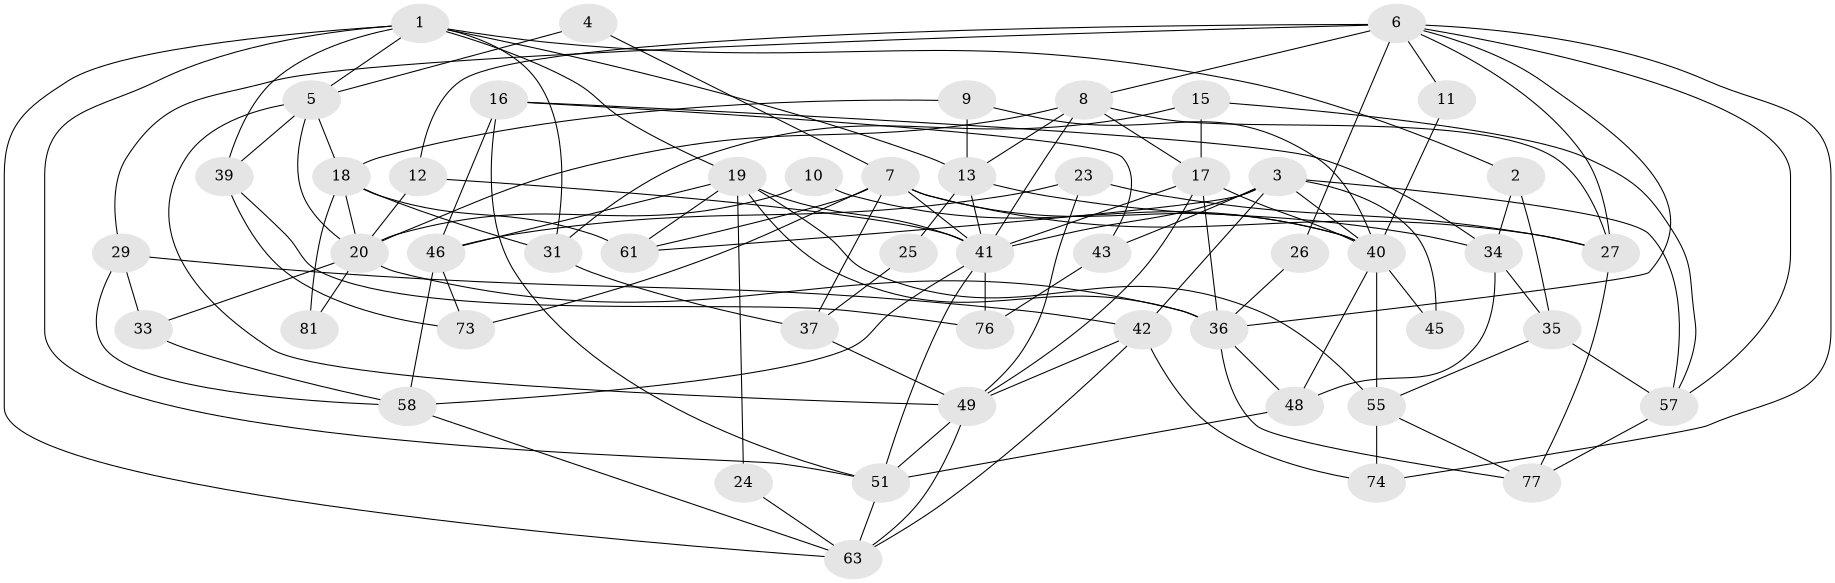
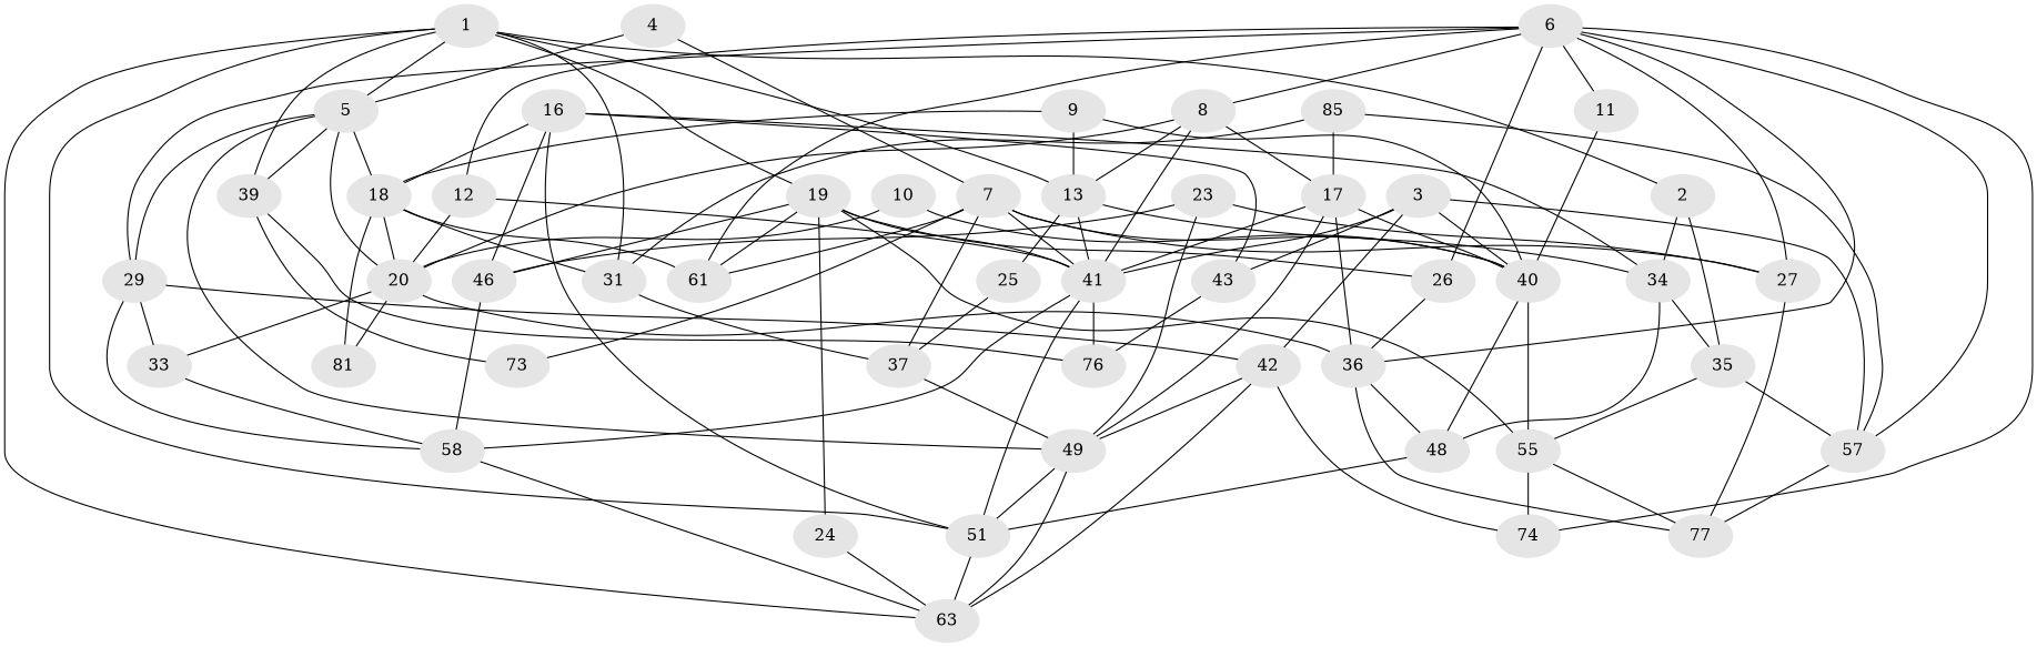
  graph {
    node [color=gray90 style=filled]
    1 [super="+28"]
    2
    13 [super="+50"]
    19 [super="+38"]
    31 [super="+56"]
    39
    51 [super="+70"]
    63 [super="+71"]
    5 [super="+59"]
    34 [super="+69"]
    35 [super="+47"]
    4 [super="+30"]
    7 [super="+75"]
    41 [super="+64"]
    25
    26
    61 [super="+66"]
    46 [super="+79"]
    24
    55 [super="+67"]
    37
    73
    76
    48 [super="+72"]
    57 [super="+78"]
    3 [super="+53"]
    40 [super="+60"]
    42
    43
-   45
    58
    49 [super="+54"]
    74
    77
    18 [super="+80"]
    20 [super="+32"]
    29 [super="+44"]
    27 [super="+65"]
    81
    36 [super="+68"]
    33 [super="+62"]
    6 [super="+22"]
    8 [super="+14"]
    11
    12
    17 [super="+52"]
    16 [super="+21"]
    9
    10
-   15
+   15 [label=85]
    23
    1 -- 2
    1 -- 13
    1 -- 19
    1 -- 31 [weight=2]
    1 -- 39
    1 -- 51
    1 -- 63
    1 -- 5 [weight=2]
    2 -- 34
    2 -- 35
    13 -- 34
    13 -- 41
    13 -- 25 [weight=2]
    19 -- 41
-   19 -- 36
+   19 -- 26
    19 -- 61
    19 -- 46
    19 -- 24
    19 -- 55 [weight=2]
    31 -- 37
    39 -- 73
    39 -- 76
    51 -- 63
    5 -- 39
    5 -- 49
    5 -- 18
    5 -- 20
+   5 -- 29
    34 -- 35
    34 -- 48
    35 -- 55
    35 -- 57
    4 -- 5
    4 -- 7
    7 -- 41
    7 -- 61
    7 -- 37 [weight=2]
    7 -- 73
    7 -- 40
    7 -- 27
    41 -- 51
    41 -- 76
    41 -- 58
    25 -- 37
    26 -- 36
-   46 -- 73
    46 -- 58
    24 -- 63
    55 -- 74
    55 -- 77
    37 -- 49
    48 -- 51
    57 -- 77
    3 -- 41
    3 -- 57
    3 -- 40 [weight=2]
    3 -- 42
    3 -- 43
-   3 -- 45
    40 -- 55
    40 -- 48
-   40 -- 45
    42 -- 63
    42 -- 49
    42 -- 74
    43 -- 76
    58 -- 63
    49 -- 51
    49 -- 63
    18 -- 31
    18 -- 61 [weight=2]
    18 -- 20
    18 -- 81
    20 -- 81
    20 -- 36
    20 -- 33
    29 -- 42
    29 -- 58
    29 -- 33
    27 -- 77
    36 -- 48
    36 -- 77
    33 -- 58
    6 -- 26
-   3 -- 61
+   6 -- 61
    6 -- 57
    6 -- 74
    6 -- 29
    6 -- 27
    6 -- 36
    6 -- 8
    6 -- 11
    6 -- 12
    8 -- 13
    8 -- 41
    8 -- 20
-   8 -- 27
    8 -- 17
    11 -- 40
    12 -- 41
    12 -- 20
    17 -- 41
    17 -- 40
    17 -- 49
    17 -- 36
    16 -- 51
    16 -- 34
    16 -- 46
    16 -- 43
+   16 -- 18
    9 -- 13
    9 -- 40
    9 -- 18
    10 -- 40
    10 -- 20
    15 -- 31
    15 -- 57
    15 -- 17
    23 -- 46
    23 -- 49
    23 -- 27
  }
